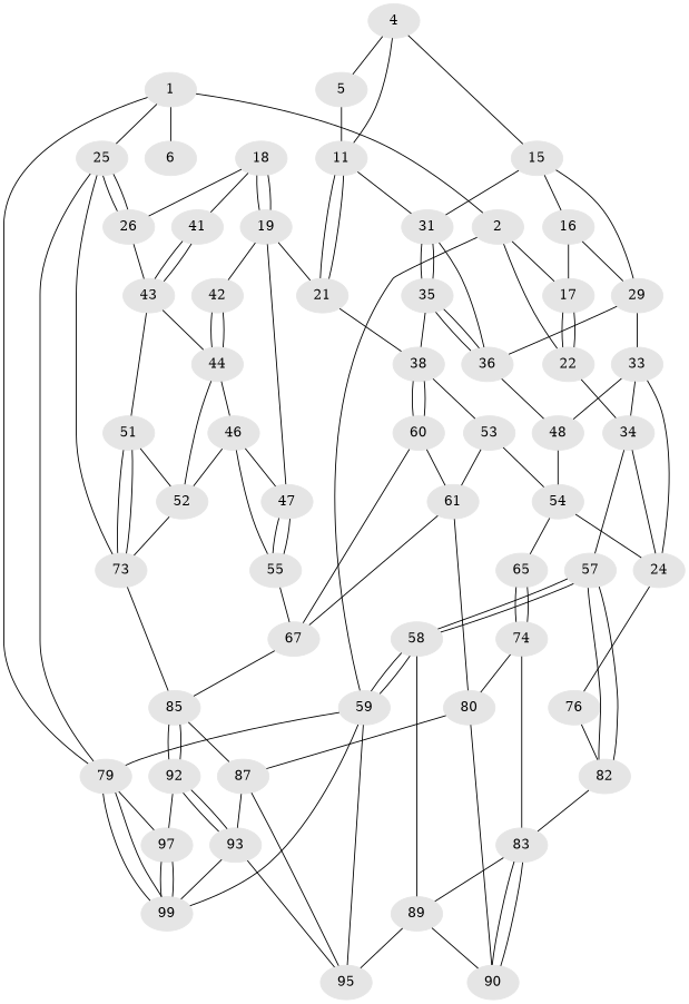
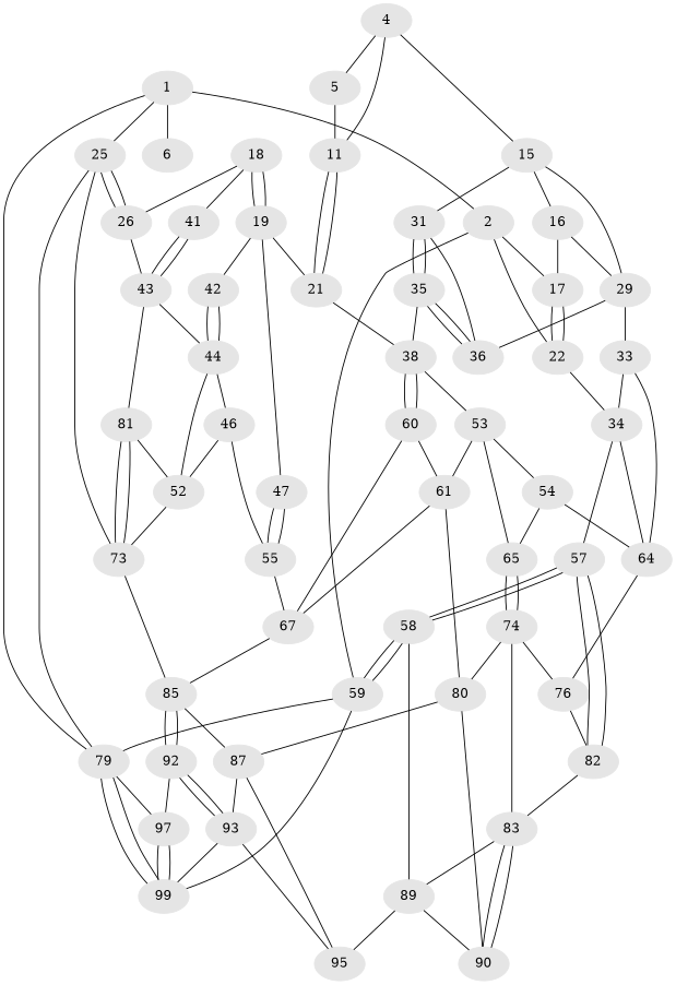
  graph {
    node [color=gray90 style=filled]
    1 [super="+9"]
    2 [super="+3"]
    6 [super="+10"]
    25 [super="+72"]
    n5 [label=79 super="+78"]
    17
    22 [super="+23"]
    59 [super="+101"]
    26
    73 [super="+81"]
    99 [super="+100"]
    97
    4 [super="+13"]
    5 [super="+8"]
    11 [super="+12"]
    15 [super="+28"]
    34 [super="+56"]
    95 [super="+96"]
    21 [super="+37"]
    31 [super="+32"]
    16 [super="+24"]
    29 [super="+30"]
    18 [super="+27"]
    19 [super="+20"]
    41
    38 [super="+39"]
    36 [super="+40"]
    35
    33 [super="+49"]
    42
    47
    43 [super="+50"]
    44 [super="+45"]
    55 [super="+66"]
    53 [super="+62"]
    60
    67 [super="+68"]
-   64 [super="+69" label=24]
+   64 [super="+69"]
    57
    85 [super="+86"]
-   51
-   48
+   51 [label=81]
    54 [super="+63"]
    76
    58
    82
    61 [super="+79"]
    65
    46 [super="+70"]
    52 [super="+71"]
    80 [super="+88"]
    74 [super="+75"]
    89 [super="+91"]
    83 [super="+84"]
    90
    87 [super="+94"]
    92
    93 [super="+98"]
    1 -- 2
    1 -- 6 [weight=2]
    1 -- 25
    1 -- n5
    2 -- 17
    2 -- 22
    2 -- 59
    25 -- n5
    25 -- 26
    25 -- 26
    25 -- 73
    n5 -- 99
    n5 -- 99
    n5 -- 97
    17 -- 22
    17 -- 22
    22 -- 34
    59 -- n5
    59 -- 99
-   59 -- 95
    26 -- 43
    73 -- 85
    97 -- 99
    97 -- 99
    4 -- 5
    4 -- 11
    4 -- 15
    5 -- 11
    11 -- 21
    11 -- 21
-   11 -- 31
    15 -- 31
    15 -- 16
    15 -- 29
    34 -- 64
    34 -- 57
    21 -- 38
    31 -- 36
    31 -- 35
    31 -- 35
    16 -- 17
    16 -- 29
    29 -- 36
    29 -- 33
    18 -- 26
    18 -- 19
    18 -- 19
    18 -- 41
    19 -- 21
    19 -- 42
    19 -- 47
    41 -- 43
    41 -- 43
    38 -- 53
    38 -- 60
    38 -- 60
-   36 -- 48
    35 -- 38
    35 -- 36
    35 -- 36
    33 -- 34
    33 -- 64
-   33 -- 48
    42 -- 44
    42 -- 44
    47 -- 55
    47 -- 55
    43 -- 44
    43 -- 51
    44 -- 46
    44 -- 52
    55 -- 67
    53 -- 54
    53 -- 61
+   53 -- 65
    60 -- 67
    60 -- 61
    67 -- 85
    64 -- 76
    57 -- 58
    57 -- 58
    57 -- 82
    57 -- 82
    85 -- 87
    85 -- 92
    85 -- 92
    51 -- 73
    51 -- 73
    51 -- 52
-   48 -- 54
    54 -- 64
    54 -- 65
    76 -- 82
    58 -- 59
    58 -- 59
    58 -- 89
    82 -- 83
    61 -- 67
    61 -- 80
    65 -- 74
    65 -- 74
-   46 -- 47
    46 -- 55
    46 -- 52
    52 -- 73
    80 -- 90
    80 -- 87
+   74 -- 76
    74 -- 80
    74 -- 83
    89 -- 95
    89 -- 90
    83 -- 89
    83 -- 90
    83 -- 90
    87 -- 95
    87 -- 93
    92 -- 97
    92 -- 93
    92 -- 93
    93 -- 99
    93 -- 95
  }
